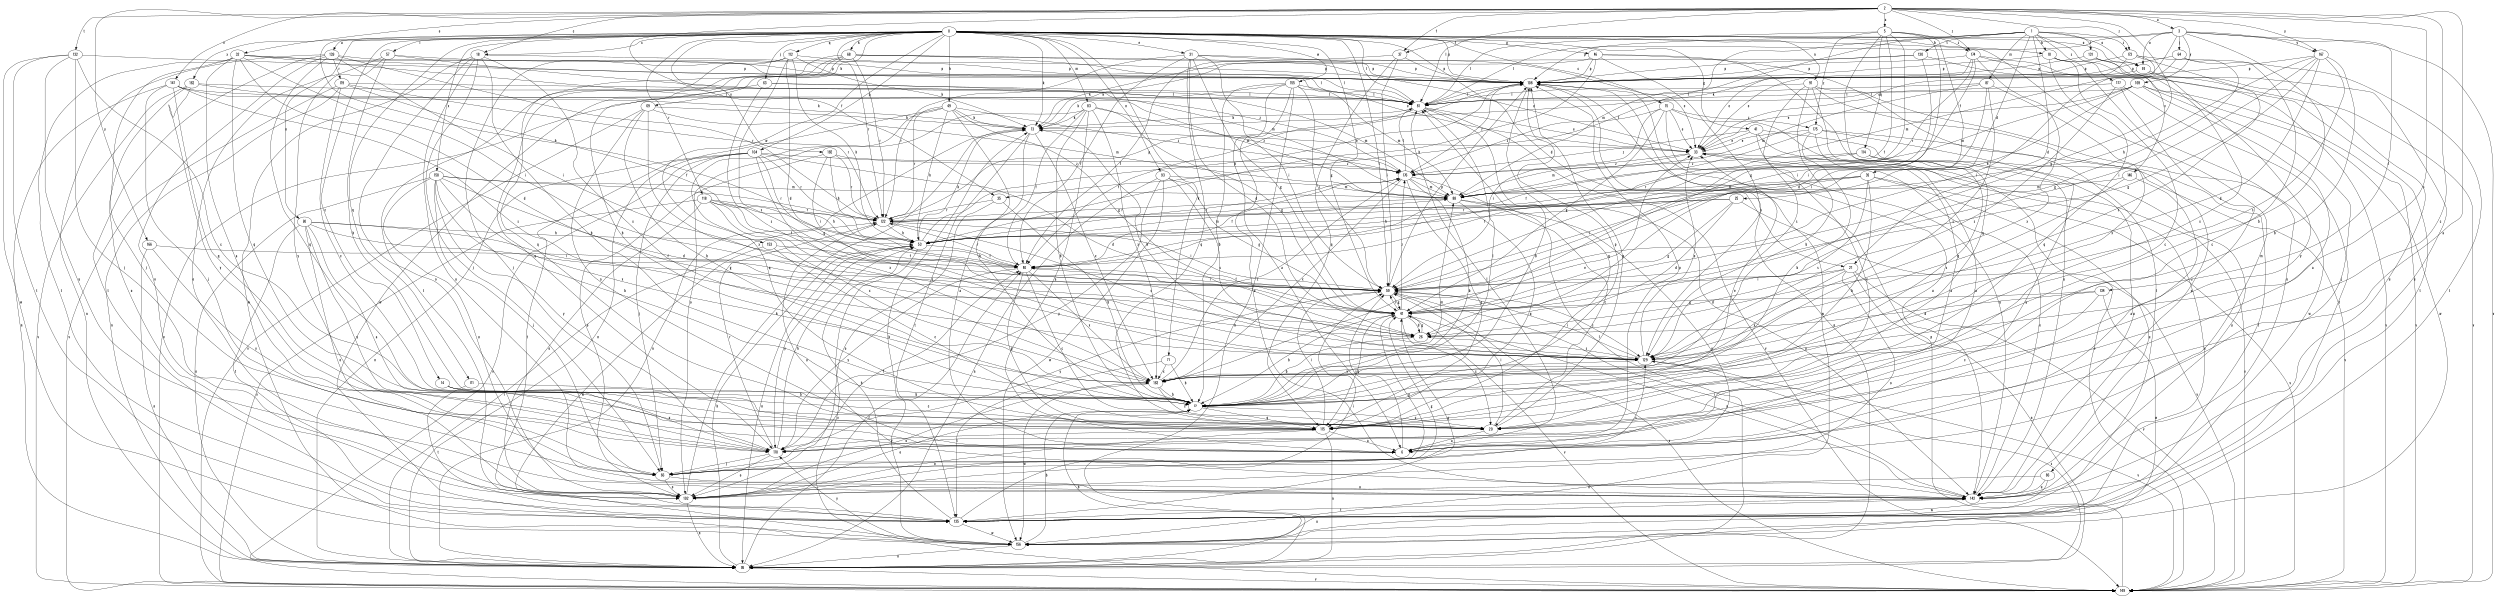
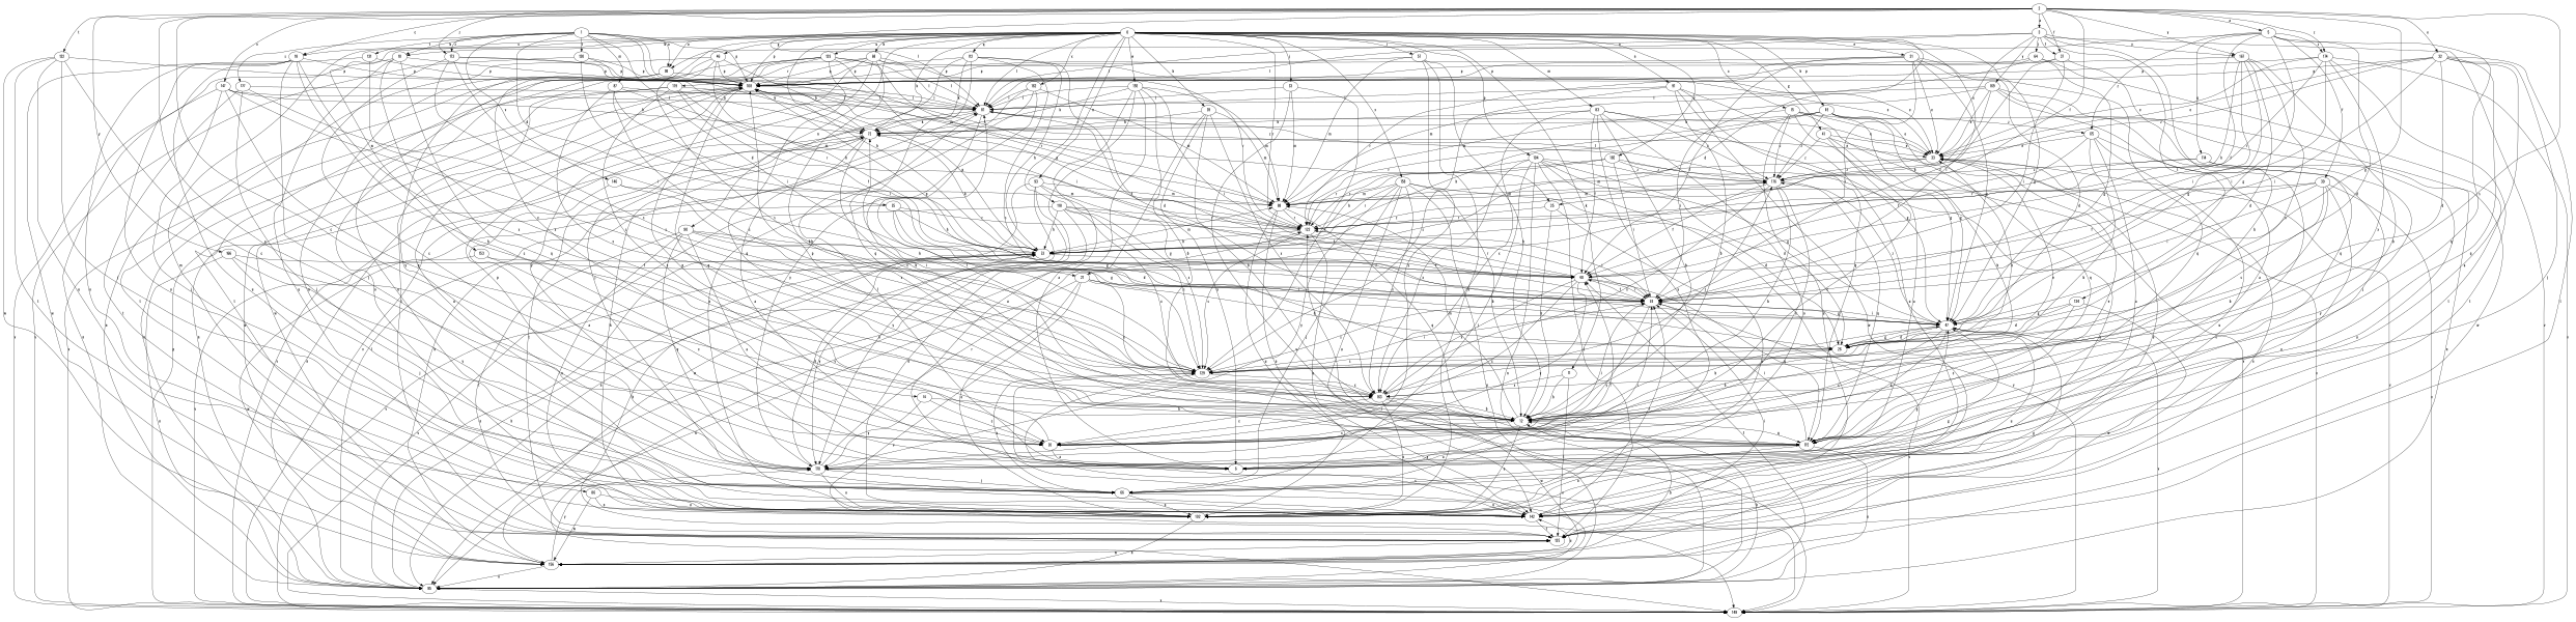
  strict digraph {
    fontname=Oswald
    node [fontname=Oswald]
    edge [fontname=Oswald]
    0
    10
    14
    15
    18
    21
    31
    41
    46
    47
    49
    53
    57
    59
    63
    68
    69
    71
    73
    81
    83
    86
    90
    91
    93
    99
    104
    108
-   111
    112
    118
    122
    139
    153
    155
    158
    162
    165
    20
    149
    115
    142
    12
    170
    33
    175
    176
    102
    66
    156
    163
    26
    95
    40
    6
    129
    135
    88
    119
    1
    25
    35
    87
    127
    130
    131
    146
    173
    2
    3
    5
    32
    37
    132
    147
    166
    167
    174
    64
    134
    169
    39
    114
    0 -> 10 [label=b]
    0 -> 14 [label=c]
    0 -> 15 [label=c]
    0 -> 18 [label=c]
    0 -> 21 [label=d]
    0 -> 31 [label=e]
    0 -> 41 [label=g]
    0 -> 46 [label=g]
    0 -> 47 [label=g]
    0 -> 49 [label=h]
    0 -> 53 [label=h]
    0 -> 57 [label=i]
    0 -> 59 [label=i]
    0 -> 63 [label=j]
    0 -> 68 [label=k]
    0 -> 69 [label=k]
    0 -> 71 [label=k]
    0 -> 73 [label=k]
    0 -> 81 [label=l]
    0 -> 83 [label=m]
    0 -> 86 [label=m]
    0 -> 90 [label=n]
    0 -> 91 [label=n]
    0 -> 93 [label=n]
    0 -> 99 [label=o]
    0 -> 104 [label=p]
    0 -> 108 [label=p]
-   0 -> 111 [label=q]
    0 -> 112 [label=q]
    0 -> 118 [label=r]
    0 -> 122 [label=r]
    0 -> 139 [label=u]
    0 -> 153 [label=w]
    0 -> 155 [label=w]
    0 -> 158 [label=x]
    0 -> 162 [label=x]
    0 -> 165 [label=y]
    10 -> 108 [label=p]
    10 -> 20 [label=c]
    10 -> 149 [label=v]
    10 -> 115 [label=q]
    10 -> 142 [label=u]
    14 -> 20 [label=c]
    14 -> 12 [label=b]
    14 -> 170 [label=y]
    15 -> 47 [label=g]
    15 -> 59 [label=i]
    15 -> 149 [label=v]
    15 -> 142 [label=u]
    15 -> 33 [label=e]
    15 -> 175 [label=z]
    15 -> 176 [label=z]
    18 -> 108 [label=p]
    18 -> 142 [label=u]
    18 -> 12 [label=b]
    18 -> 102 [label=o]
    18 -> 66 [label=j]
    18 -> 156 [label=w]
    18 -> 163 [label=x]
    21 -> 59 [label=i]
    21 -> 149 [label=v]
    21 -> 102 [label=o]
    21 -> 163 [label=x]
    21 -> 26 [label=d]
    21 -> 95 [label=n]
    31 -> 47 [label=g]
    31 -> 59 [label=i]
    31 -> 108 [label=p]
    31 -> 122 [label=r]
    31 -> 115 [label=q]
    31 -> 33 [label=e]
    31 -> 26 [label=d]
    31 -> 40 [label=f]
    41 -> 20 [label=c]
    41 -> 149 [label=v]
    41 -> 33 [label=e]
    41 -> 176 [label=z]
    41 -> 6 [label=a]
    46 -> 53 [label=h]
    46 -> 73 [label=k]
    46 -> 108 [label=p]
    46 -> 142 [label=u]
    46 -> 129 [label=s]
    46 -> 135 [label=t]
    47 -> 59 [label=i]
    47 -> 20 [label=c]
    47 -> 149 [label=v]
    47 -> 115 [label=q]
    47 -> 142 [label=u]
    47 -> 12 [label=b]
    47 -> 176 [label=z]
    47 -> 26 [label=d]
    49 -> 47 [label=g]
    49 -> 53 [label=h]
    49 -> 73 [label=k]
    49 -> 122 [label=r]
    49 -> 115 [label=q]
    49 -> 12 [label=b]
    49 -> 176 [label=z]
    49 -> 95 [label=n]
    53 -> 73 [label=k]
    53 -> 108 [label=p]
    53 -> 149 [label=v]
    53 -> 170 [label=y]
    53 -> 176 [label=z]
    53 -> 95 [label=n]
    53 -> 40 [label=f]
    53 -> 88 [label=m]
    57 -> 108 [label=p]
    57 -> 12 [label=b]
    57 -> 170 [label=y]
    57 -> 102 [label=o]
    57 -> 88 [label=m]
    59 -> 47 [label=g]
    59 -> 108 [label=p]
    59 -> 149 [label=v]
    59 -> 170 [label=y]
    59 -> 40 [label=f]
    59 -> 129 [label=s]
    63 -> 81 [label=l]
    63 -> 149 [label=v]
    63 -> 129 [label=s]
    63 -> 88 [label=m]
    68 -> 81 [label=l]
    68 -> 108 [label=p]
    68 -> 122 [label=r]
    68 -> 12 [label=b]
    68 -> 170 [label=y]
    68 -> 33 [label=e]
    68 -> 156 [label=w]
    68 -> 135 [label=t]
    69 -> 73 [label=k]
    69 -> 149 [label=v]
    69 -> 12 [label=b]
    69 -> 163 [label=x]
    69 -> 6 [label=a]
    69 -> 88 [label=m]
    71 -> 12 [label=b]
    71 -> 163 [label=x]
    71 -> 135 [label=t]
    73 -> 33 [label=e]
    73 -> 163 [label=x]
    73 -> 95 [label=n]
    73 -> 6 [label=a]
    73 -> 135 [label=t]
    81 -> 73 [label=k]
    81 -> 149 [label=v]
    81 -> 12 [label=b]
    81 -> 33 [label=e]
    81 -> 40 [label=f]
    83 -> 47 [label=g]
    83 -> 73 [label=k]
    83 -> 12 [label=b]
    83 -> 176 [label=z]
    83 -> 102 [label=o]
    83 -> 163 [label=x]
    83 -> 40 [label=f]
    83 -> 6 [label=a]
    86 -> 142 [label=u]
    86 -> 102 [label=o]
    86 -> 156 [label=w]
    90 -> 47 [label=g]
    90 -> 53 [label=h]
    90 -> 59 [label=i]
    90 -> 170 [label=y]
    90 -> 102 [label=o]
    90 -> 6 [label=a]
    90 -> 135 [label=t]
    91 -> 81 [label=l]
    91 -> 115 [label=q]
    91 -> 142 [label=u]
    91 -> 12 [label=b]
    91 -> 156 [label=w]
    91 -> 129 [label=s]
    93 -> 47 [label=g]
    93 -> 170 [label=y]
    93 -> 156 [label=w]
    93 -> 95 [label=n]
    93 -> 129 [label=s]
    93 -> 88 [label=m]
    99 -> 142 [label=u]
    99 -> 170 [label=y]
    99 -> 33 [label=e]
    104 -> 47 [label=g]
    104 -> 122 [label=r]
    104 -> 149 [label=v]
    104 -> 176 [label=z]
    104 -> 66 [label=j]
    104 -> 163 [label=x]
    104 -> 26 [label=d]
    104 -> 95 [label=n]
    104 -> 135 [label=t]
    108 -> 81 [label=l]
    108 -> 115 [label=q]
    108 -> 142 [label=u]
    108 -> 176 [label=z]
    108 -> 156 [label=w]
    108 -> 95 [label=n]
-   111 -> 12 [label=b]
-   111 -> 135 [label=t]
    112 -> 53 [label=h]
    112 -> 73 [label=k]
    112 -> 108 [label=p]
    112 -> 115 [label=q]
    112 -> 66 [label=j]
    112 -> 26 [label=d]
    112 -> 129 [label=s]
    118 -> 53 [label=h]
    118 -> 122 [label=r]
    118 -> 149 [label=v]
    118 -> 102 [label=o]
    118 -> 163 [label=x]
    118 -> 40 [label=f]
    118 -> 129 [label=s]
    122 -> 53 [label=h]
    122 -> 59 [label=i]
    122 -> 108 [label=p]
    122 -> 142 [label=u]
    122 -> 129 [label=s]
    139 -> 59 [label=i]
    139 -> 81 [label=l]
    139 -> 122 [label=r]
    139 -> 115 [label=q]
    139 -> 102 [label=o]
    139 -> 95 [label=n]
    139 -> 135 [label=t]
    139 -> 119 [label=r]
    153 -> 20 [label=c]
    153 -> 156 [label=w]
    153 -> 40 [label=f]
    155 -> 59 [label=i]
    155 -> 73 [label=k]
    155 -> 81 [label=l]
    155 -> 142 [label=u]
    155 -> 12 [label=b]
    155 -> 95 [label=n]
    155 -> 6 [label=a]
    155 -> 88 [label=m]
    158 -> 122 [label=r]
    158 -> 142 [label=u]
    158 -> 12 [label=b]
    158 -> 170 [label=y]
    158 -> 66 [label=j]
    158 -> 163 [label=x]
    158 -> 26 [label=d]
    158 -> 95 [label=n]
    158 -> 88 [label=m]
    162 -> 81 [label=l]
    162 -> 149 [label=v]
    162 -> 170 [label=y]
    162 -> 102 [label=o]
    162 -> 88 [label=m]
    165 -> 53 [label=h]
    165 -> 59 [label=i]
    165 -> 122 [label=r]
    165 -> 176 [label=z]
    165 -> 102 [label=o]
    20 -> 59 [label=i]
    20 -> 108 [label=p]
    20 -> 6 [label=a]
    149 -> 108 [label=p]
    115 -> 59 [label=i]
    115 -> 170 [label=y]
    115 -> 33 [label=e]
    115 -> 102 [label=o]
    115 -> 95 [label=n]
    115 -> 6 [label=a]
    142 -> 59 [label=i]
    142 -> 33 [label=e]
    142 -> 135 [label=t]
    12 -> 81 [label=l]
    12 -> 108 [label=p]
    12 -> 20 [label=c]
    12 -> 115 [label=q]
    12 -> 102 [label=o]
    12 -> 88 [label=m]
    170 -> 53 [label=h]
    170 -> 108 [label=p]
    170 -> 122 [label=r]
    170 -> 102 [label=o]
    170 -> 66 [label=j]
    33 -> 149 [label=v]
    33 -> 176 [label=z]
    33 -> 88 [label=m]
    175 -> 142 [label=u]
    175 -> 12 [label=b]
    175 -> 33 [label=e]
    175 -> 40 [label=f]
    175 -> 6 [label=a]
    175 -> 135 [label=t]
    176 -> 81 [label=l]
    176 -> 20 [label=c]
    176 -> 115 [label=q]
    176 -> 12 [label=b]
    176 -> 163 [label=x]
    176 -> 40 [label=f]
    176 -> 88 [label=m]
    102 -> 47 [label=g]
    102 -> 73 [label=k]
    102 -> 95 [label=n]
    66 -> 47 [label=g]
    66 -> 142 [label=u]
    66 -> 102 [label=o]
    66 -> 40 [label=f]
    66 -> 129 [label=s]
    156 -> 73 [label=k]
    156 -> 142 [label=u]
    156 -> 12 [label=b]
    156 -> 170 [label=y]
    156 -> 33 [label=e]
    156 -> 95 [label=n]
    163 -> 20 [label=c]
    163 -> 12 [label=b]
    163 -> 33 [label=e]
    163 -> 176 [label=z]
    163 -> 102 [label=o]
    163 -> 156 [label=w]
    26 -> 47 [label=g]
    26 -> 12 [label=b]
    26 -> 129 [label=s]
    95 -> 53 [label=h]
    95 -> 81 [label=l]
    95 -> 122 [label=r]
    95 -> 149 [label=v]
    95 -> 12 [label=b]
    95 -> 40 [label=f]
    95 -> 129 [label=s]
    40 -> 59 [label=i]
    40 -> 122 [label=r]
    40 -> 20 [label=c]
    40 -> 115 [label=q]
    40 -> 170 [label=y]
    40 -> 163 [label=x]
    6 -> 59 [label=i]
    6 -> 81 [label=l]
    129 -> 59 [label=i]
    129 -> 73 [label=k]
    129 -> 149 [label=v]
    129 -> 33 [label=e]
    129 -> 163 [label=x]
    135 -> 47 [label=g]
    135 -> 53 [label=h]
    135 -> 59 [label=i]
    135 -> 156 [label=w]
    88 -> 122 [label=r]
    88 -> 115 [label=q]
    88 -> 142 [label=u]
    88 -> 102 [label=o]
    119 -> 81 [label=l]
    119 -> 122 [label=r]
    119 -> 20 [label=c]
    119 -> 149 [label=v]
    119 -> 95 [label=n]
    119 -> 40 [label=f]
    1 -> 10 [label=b]
    1 -> 21 [label=d]
    1 -> 99 [label=o]
    1 -> 108 [label=p]
    1 -> 88 [label=m]
    1 -> 25 [label=d]
    1 -> 35 [label=f]
    1 -> 87 [label=m]
    1 -> 127 [label=s]
    1 -> 130 [label=t]
    1 -> 131 [label=t]
    1 -> 146 [label=v]
    1 -> 173 [label=z]
    25 -> 47 [label=g]
    25 -> 53 [label=h]
    25 -> 122 [label=r]
    25 -> 149 [label=v]
    25 -> 26 [label=d]
    35 -> 122 [label=r]
    35 -> 12 [label=b]
    35 -> 102 [label=o]
    87 -> 59 [label=i]
    87 -> 81 [label=l]
    87 -> 163 [label=x]
    87 -> 129 [label=s]
    87 -> 88 [label=m]
    127 -> 81 [label=l]
    127 -> 66 [label=j]
    127 -> 129 [label=s]
    127 -> 135 [label=t]
    130 -> 59 [label=i]
    130 -> 73 [label=k]
    130 -> 108 [label=p]
    130 -> 149 [label=v]
    131 -> 108 [label=p]
    131 -> 142 [label=u]
    131 -> 163 [label=x]
    146 -> 6 [label=a]
    146 -> 129 [label=s]
    146 -> 88 [label=m]
    173 -> 59 [label=i]
    173 -> 73 [label=k]
    173 -> 108 [label=p]
    173 -> 20 [label=c]
    173 -> 129 [label=s]
    2 -> 18 [label=c]
    2 -> 47 [label=g]
    2 -> 81 [label=l]
    2 -> 20 [label=c]
    2 -> 6 [label=a]
    2 -> 129 [label=s]
    2 -> 35 [label=f]
    2 -> 173 [label=z]
    2 -> 3 [label=a]
    2 -> 5 [label=a]
    2 -> 32 [label=e]
    2 -> 37 [label=f]
    2 -> 132 [label=t]
    2 -> 147 [label=v]
    2 -> 166 [label=y]
    2 -> 167 [label=y]
    2 -> 174 [label=z]
    3 -> 81 [label=l]
    3 -> 99 [label=o]
    3 -> 149 [label=v]
    3 -> 12 [label=b]
    3 -> 33 [label=e]
    3 -> 37 [label=f]
    3 -> 167 [label=y]
    3 -> 64 [label=j]
    3 -> 134 [label=t]
    3 -> 169 [label=y]
    5 -> 47 [label=g]
    5 -> 81 [label=l]
    5 -> 115 [label=q]
    5 -> 175 [label=z]
    5 -> 26 [label=d]
    5 -> 40 [label=f]
    5 -> 174 [label=z]
    5 -> 39 [label=f]
    5 -> 114 [label=q]
    32 -> 59 [label=i]
    32 -> 108 [label=p]
    32 -> 115 [label=q]
    32 -> 33 [label=e]
    32 -> 176 [label=z]
    32 -> 66 [label=j]
    32 -> 26 [label=d]
    32 -> 6 [label=a]
    32 -> 135 [label=t]
    37 -> 59 [label=i]
    37 -> 108 [label=p]
    37 -> 115 [label=q]
    37 -> 40 [label=f]
    132 -> 108 [label=p]
    132 -> 20 [label=c]
    132 -> 142 [label=u]
    132 -> 66 [label=j]
    132 -> 156 [label=w]
    132 -> 135 [label=t]
    147 -> 73 [label=k]
    147 -> 81 [label=l]
    147 -> 115 [label=q]
    147 -> 66 [label=j]
    147 -> 95 [label=n]
    147 -> 129 [label=s]
    166 -> 170 [label=y]
+   166 -> 66 [label=j]
    166 -> 95 [label=n]
    166 -> 40 [label=f]
    167 -> 47 [label=g]
    167 -> 53 [label=h]
    167 -> 59 [label=i]
    167 -> 108 [label=p]
    167 -> 12 [label=b]
    167 -> 26 [label=d]
    167 -> 129 [label=s]
    174 -> 59 [label=i]
    174 -> 108 [label=p]
    174 -> 122 [label=r]
    174 -> 149 [label=v]
    174 -> 33 [label=e]
    174 -> 163 [label=x]
    174 -> 135 [label=t]
    64 -> 47 [label=g]
    64 -> 108 [label=p]
    64 -> 135 [label=t]
    64 -> 88 [label=m]
    134 -> 47 [label=g]
    134 -> 20 [label=c]
    134 -> 156 [label=w]
    134 -> 26 [label=d]
    169 -> 53 [label=h]
    169 -> 81 [label=l]
    169 -> 33 [label=e]
    169 -> 66 [label=j]
    169 -> 156 [label=w]
    169 -> 6 [label=a]
    169 -> 88 [label=m]
    39 -> 59 [label=i]
    39 -> 149 [label=v]
    39 -> 142 [label=u]
    39 -> 12 [label=b]
    39 -> 40 [label=f]
    39 -> 129 [label=s]
    39 -> 88 [label=m]
    114 -> 122 [label=r]
    114 -> 142 [label=u]
    114 -> 170 [label=y]
    114 -> 176 [label=z]
  }
